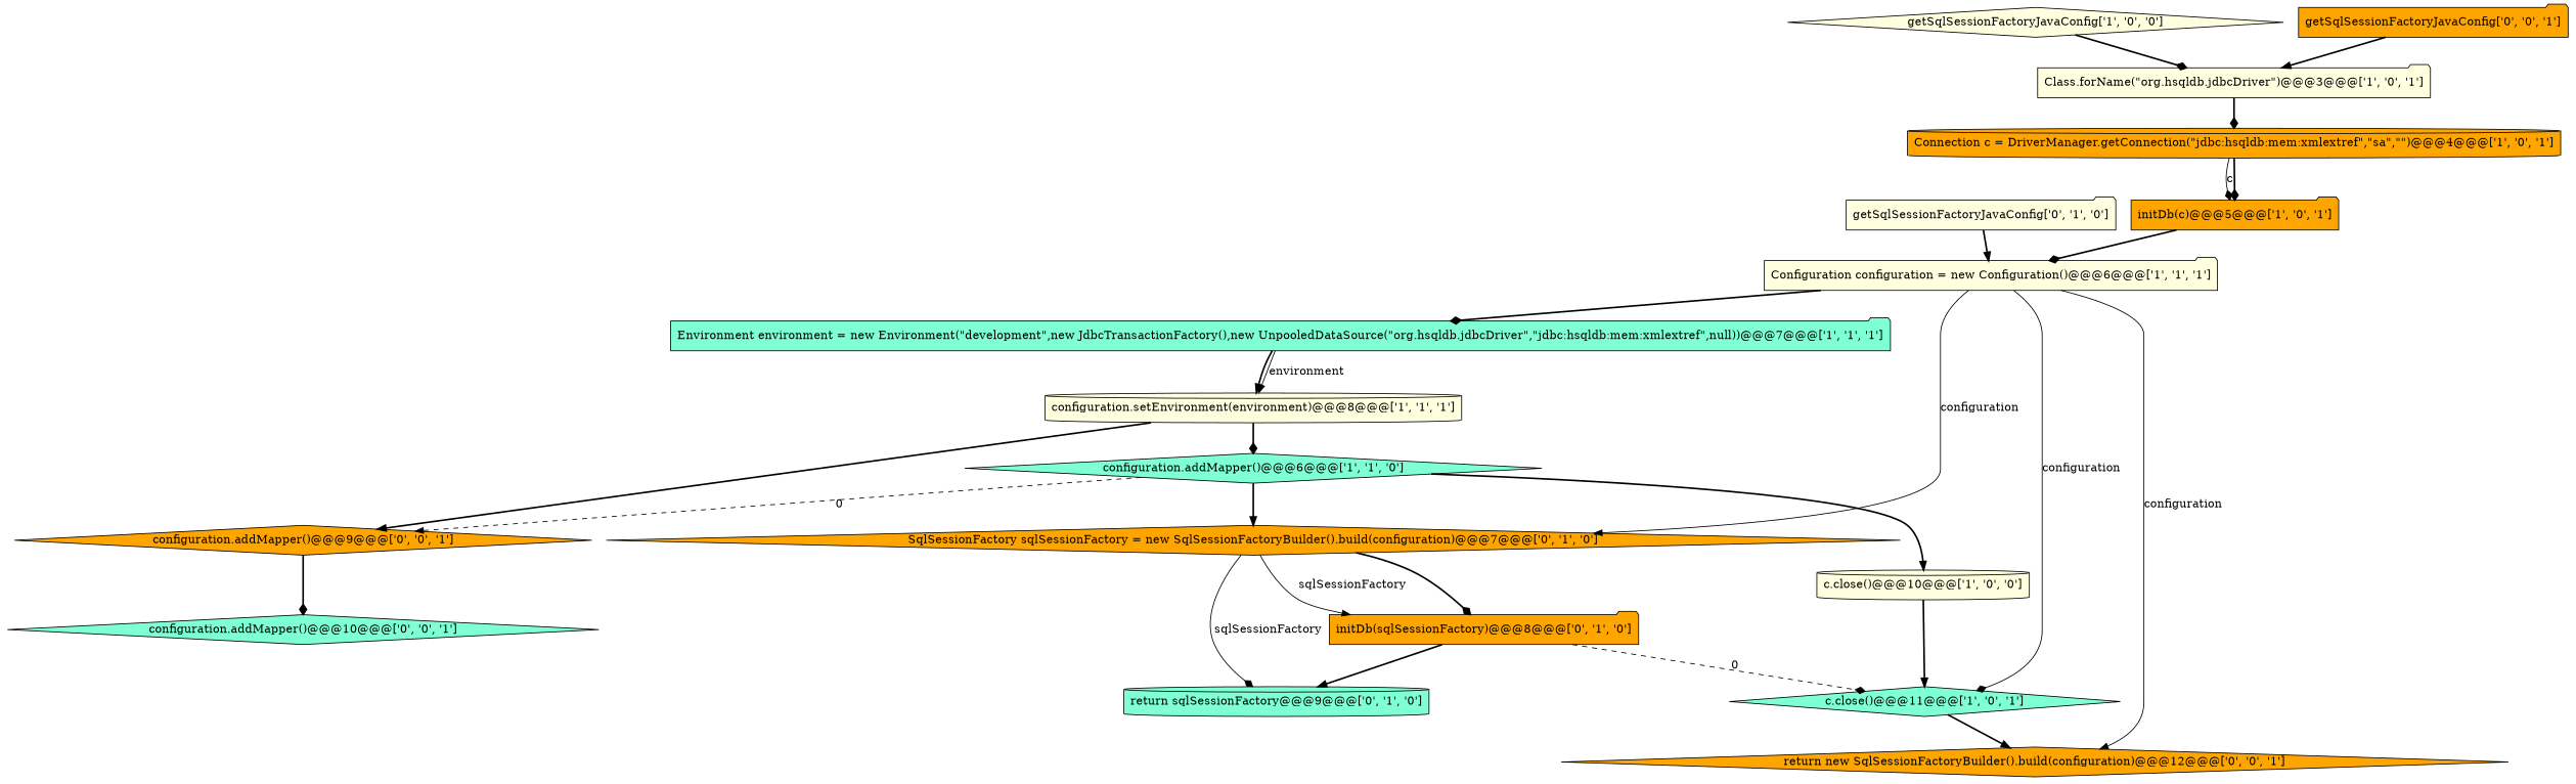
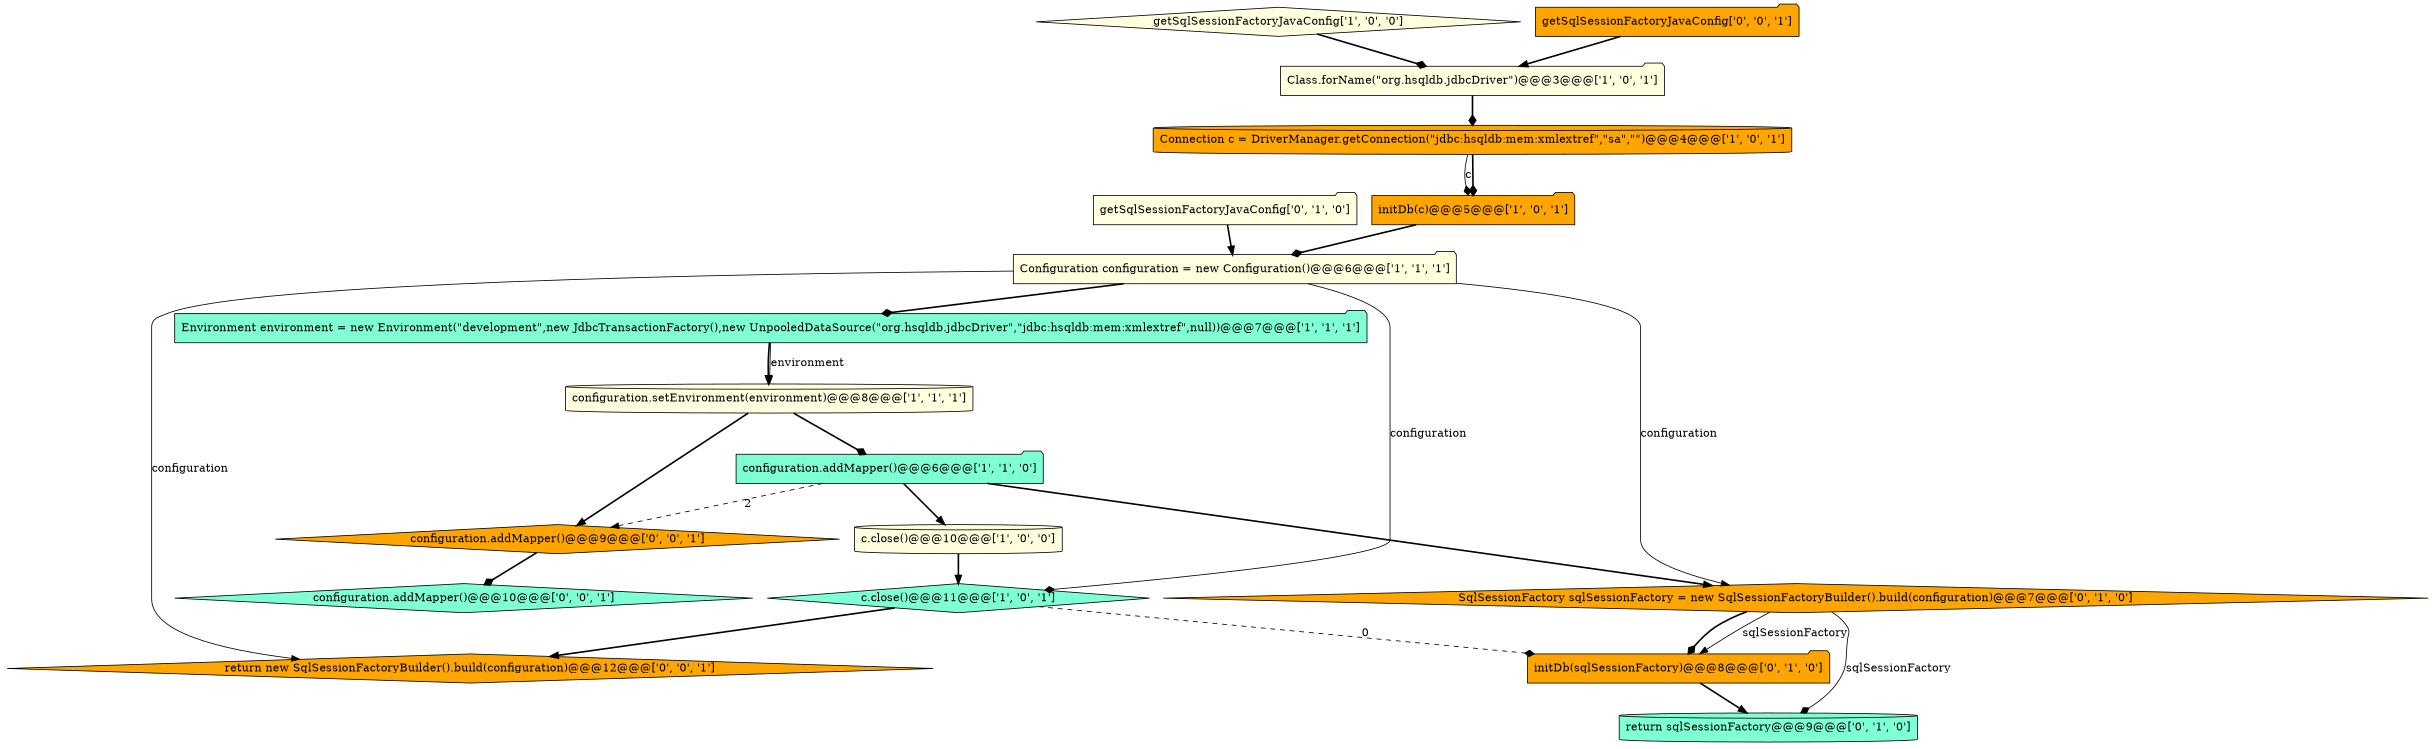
  digraph {
    node [fillcolor=orange shape=diamond style=filled]
    edge [arrowhead=normal style=bold]
    n1 [label="return new SqlSessionFactoryBuilder().build(configuration)@@@12@@@['0', '0', '1']"]
    n2 [fillcolor=lightyellow label="c.close()@@@10@@@['1', '0', '0']" shape=cylinder]
    n3 [fillcolor=aquamarine label="c.close()@@@11@@@['1', '0', '1']"]
    n4 [label="initDb(sqlSessionFactory)@@@8@@@['0', '1', '0']" shape=folder]
    n5 [fillcolor=lightyellow label="getSqlSessionFactoryJavaConfig['0', '1', '0']" shape=folder]
    n6 [fillcolor=lightyellow label="Configuration configuration = new Configuration()@@@6@@@['1', '1', '1']" shape=folder]
    n7 [fillcolor=aquamarine label="Environment environment = new Environment(\"development\",new JdbcTransactionFactory(),new UnpooledDataSource(\"org.hsqldb.jdbcDriver\",\"jdbc:hsqldb:mem:xmlextref\",null))@@@7@@@['1', '1', '1']" shape=folder]
    n8 [label="SqlSessionFactory sqlSessionFactory = new SqlSessionFactoryBuilder().build(configuration)@@@7@@@['0', '1', '0']"]
    n9 [fillcolor=lightyellow label="configuration.setEnvironment(environment)@@@8@@@['1', '1', '1']" shape=cylinder]
-   n10 [fillcolor=aquamarine label="configuration.addMapper()@@@6@@@['1', '1', '0']"]
+   n10 [fillcolor=aquamarine label="configuration.addMapper()@@@6@@@['1', '1', '0']" shape=folder]
    n11 [label="configuration.addMapper()@@@9@@@['0', '0', '1']"]
    n12 [fillcolor=aquamarine label="return sqlSessionFactory@@@9@@@['0', '1', '0']" shape=cylinder]
    n13 [fillcolor=lightyellow label="getSqlSessionFactoryJavaConfig['1', '0', '0']"]
    n14 [fillcolor=lightyellow label="Class.forName(\"org.hsqldb.jdbcDriver\")@@@3@@@['1', '0', '1']" shape=folder]
    n15 [label="Connection c = DriverManager.getConnection(\"jdbc:hsqldb:mem:xmlextref\",\"sa\",\"\")@@@4@@@['1', '0', '1']" shape=cylinder]
    n16 [fillcolor=aquamarine label="configuration.addMapper()@@@10@@@['0', '0', '1']"]
    n17 [label="initDb(c)@@@5@@@['1', '0', '1']" shape=folder]
    n18 [label="getSqlSessionFactoryJavaConfig['0', '0', '1']" shape=folder]
    n2 -> n3
    n3 -> n1
-   n4 -> n3 [arrowhead=diamond label=0 style=dashed]
+   n3 -> n4 [arrowhead=diamond label=0 style=dashed]
    n4 -> n12
    n5 -> n6
    n6 -> n1 [label=configuration style=solid]
    n6 -> n3 [arrowhead=diamond label=configuration style=solid]
    n6 -> n7 [arrowhead=diamond]
    n6 -> n8 [label=configuration style=solid]
    n7 -> n9 [label=environment style=solid]
    n7 -> n9
    n8 -> n4 [arrowhead=diamond]
    n8 -> n4 [label=sqlSessionFactory style=solid]
    n8 -> n12 [arrowhead=diamond label=sqlSessionFactory style=solid]
    n9 -> n10 [arrowhead=diamond]
    n9 -> n11
    n10 -> n2
    n10 -> n8
-   n10 -> n11 [label=0 style=dashed]
+   n10 -> n11 [label=2 style=dashed]
    n11 -> n16 [arrowhead=diamond]
    n13 -> n14 [arrowhead=diamond]
    n14 -> n15 [arrowhead=diamond]
    n15 -> n17 [arrowhead=diamond label=c style=solid]
    n15 -> n17 [arrowhead=diamond]
    n17 -> n6 [arrowhead=diamond]
    n18 -> n14
  }
